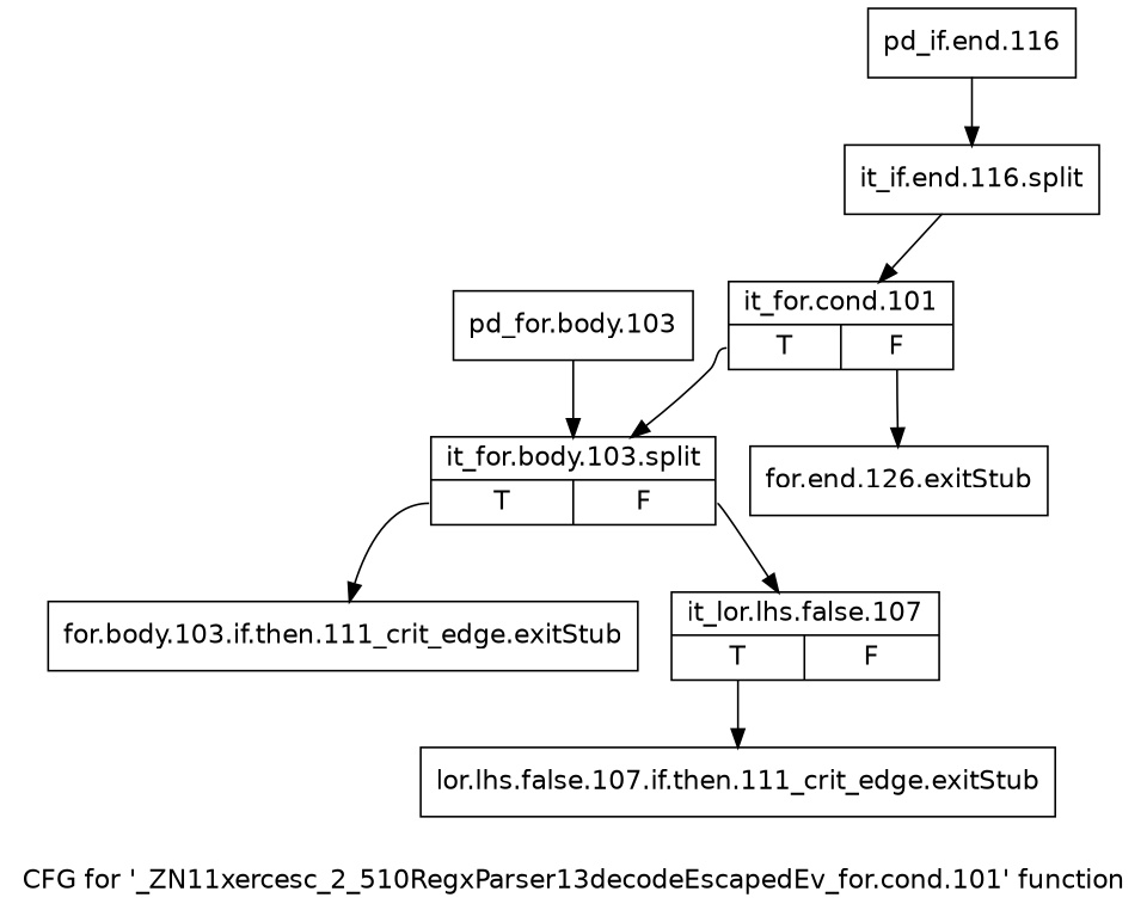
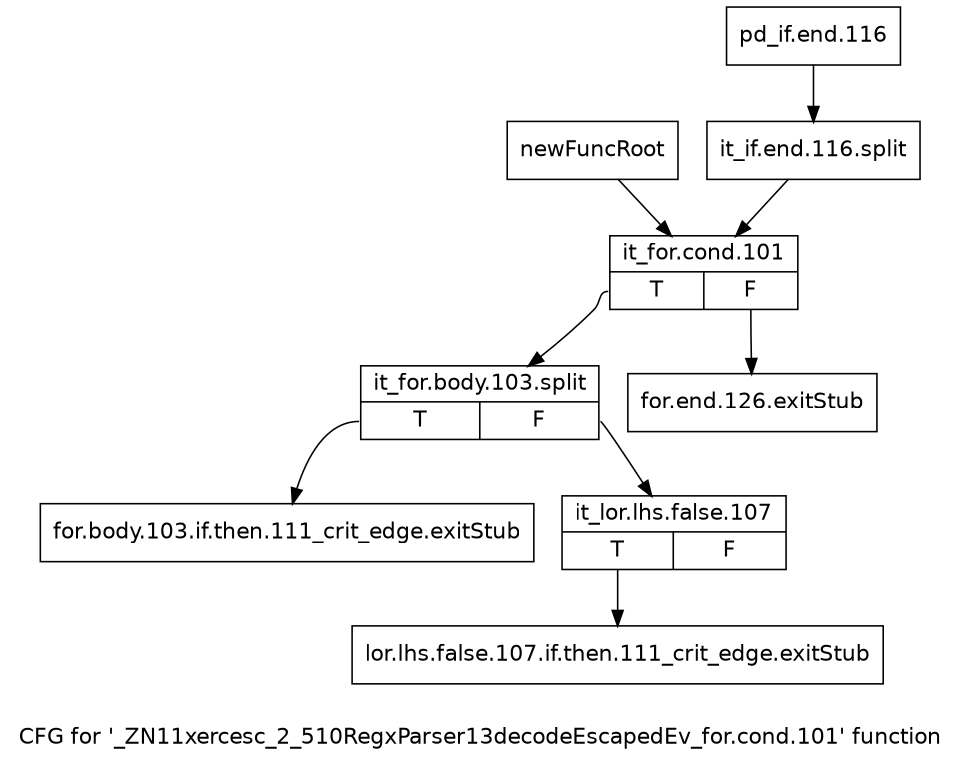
  digraph {
    fontname="DejaVu Sans"
    label="CFG for '_ZN11xercesc_2_510RegxParser13decodeEscapedEv_for.cond.101' function"
    node [fontname="DejaVu Sans" shape=record]
    edge [fontname="DejaVu Sans"]
+   n1 [label="{newFuncRoot}"]
    n2 [label="{it_for.cond.101|{<s0>T|<s1>F}}"]
    n3 [label="{for.end.126.exitStub}"]
    n4 [label="{it_for.body.103.split|{<s0>T|<s1>F}}"]
-   n5 [label="{pd_for.body.103}"]
    n6 [label="{for.body.103.if.then.111_crit_edge.exitStub}"]
    n7 [label="{lor.lhs.false.107.if.then.111_crit_edge.exitStub}"]
    n8 [label="{it_lor.lhs.false.107|{<s0>T|<s1>F}}"]
    n9 [label="{pd_if.end.116}"]
    n10 [label="{it_if.end.116.split}"]
+   n1 -> n2
    n2 -> n3 [tailport=s1]
    n2 -> n4 [tailport=s0]
    n4 -> n6 [tailport=s0]
    n4 -> n8 [tailport=s1]
-   n5 -> n4
    n8 -> n7 [tailport=s0]
    n9 -> n10
    n10 -> n2
  }
